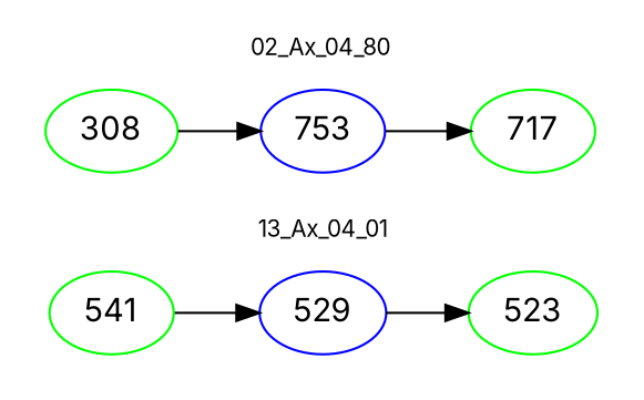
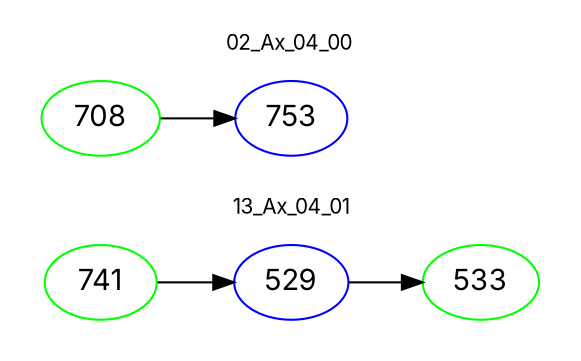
  digraph {
    fontname=Inter
    rankdir=LR
    node [color=green fontname=Inter]
    edge [color=black fontname=Inter]
-   n1 [label=541]
+   n1 [label=741]
    n2 [color=blue label=529]
-   n3 [label=523]
-   n4 [label=308]
+   n3 [label=533]
+   n4 [label=708]
    n5 [color=blue label=753]
-   n6 [label=717]
    subgraph cluster_1 {
      color=white
      fontsize=10
      label="13_Ax_04_01"
      n1
      n2
      n3
    }
    subgraph cluster_2 {
      color=white
      fontsize=10
-     label="02_Ax_04_80"
+     label="02_Ax_04_00"
      n4
      n5
-     n6
    }
    n1 -> n2
    n2 -> n3
    n4 -> n5
-   n5 -> n6
  }
